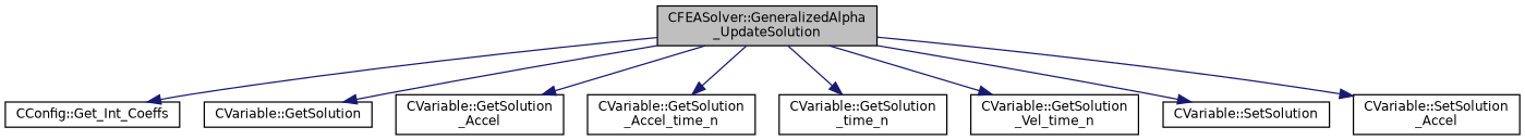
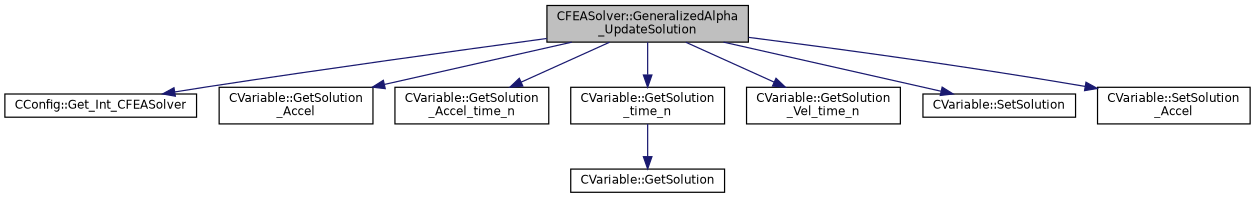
  digraph {
    rankdir=TB
    node [color=black fillcolor=white fontname=Helvetica fontsize=10 shape=record style=filled]
    edge [color=midnightblue fontname=Helvetica fontsize=10 labelfontname=Helvetica labelfontsize=10 style=solid]
    n1 [fillcolor=grey75 fontcolor=black height=0.2 label="CFEASolver::GeneralizedAlpha\l_UpdateSolution" width=0.4]
-   n2 [height=0.2 label="CConfig::Get_Int_Coeffs" width=0.4]
+   n2 [height=0.2 label="CConfig::Get_Int_CFEASolver" width=0.4]
    n3 [height=0.2 label="CVariable::GetSolution" width=0.4]
    n4 [height=0.2 label="CVariable::GetSolution\l_Accel" width=0.4]
    n5 [height=0.2 label="CVariable::GetSolution\l_Accel_time_n" width=0.4]
    n6 [height=0.2 label="CVariable::GetSolution\l_time_n" width=0.4]
    n7 [height=0.2 label="CVariable::GetSolution\l_Vel_time_n" width=0.4]
    n8 [height=0.2 label="CVariable::SetSolution" width=0.4]
    n9 [height=0.2 label="CVariable::SetSolution\l_Accel" width=0.4]
    n1 -> n2
-   n1 -> n3
+   n6 -> n3
    n1 -> n4
    n1 -> n5
    n1 -> n6
    n1 -> n7
    n1 -> n8
    n1 -> n9
  }
